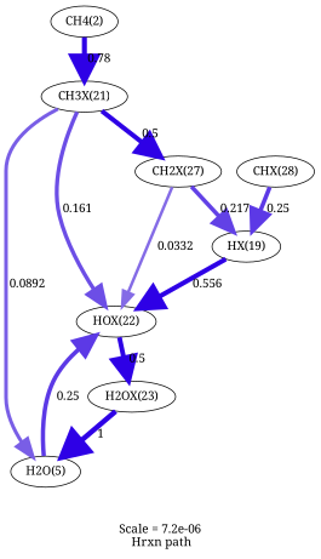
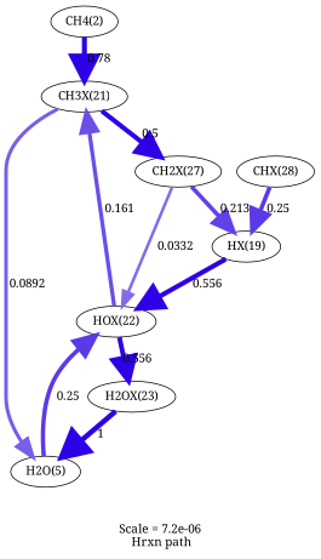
  digraph {
    fontname="Noto Serif"
    label="Scale = 7.2e-06\l Hrxn path"
    node [fontname="Noto Serif"]
    edge [arrowsize=2.74 color="0.7, 1, 0.9" fontname="Noto Serif" style="setlinewidth(5.48)"]
    n1 [label="CH4(2)"]
    n2 [label="CH3X(21)"]
    n3 [label="HOX(22)"]
    n4 [label="CH2X(27)"]
    n5 [label="H2O(5)"]
    n6 [label="H2OX(23)"]
    n7 [label="HX(19)"]
    n8 [label="CHX(28)"]
    n1 -> n2 [arrowsize=2.89 color="0.7, 1.25, 0.9" label=" 0.78" style="setlinewidth(5.78)"]
-   n2 -> n3 [arrowsize=2.31 color="0.7, 0.661, 0.9" label=" 0.161" style="setlinewidth(4.62)"]
+   n3 -> n2 [arrowsize=2.31 color="0.7, 0.661, 0.9" label=" 0.161" style="setlinewidth(4.62)"]
    n2 -> n4 [label=" 0.5"]
    n2 -> n5 [arrowsize=2.09 color="0.7, 0.589, 0.9" label=" 0.0892" style="setlinewidth(4.18)"]
-   n3 -> n6 [label=" 0.5"]
+   n3 -> n6 [label=" 0.556"]
    n4 -> n3 [arrowsize=1.71 color="0.7, 0.533, 0.9" label=" 0.0332" style="setlinewidth(3.43)"]
-   n4 -> n7 [arrowsize=2.42 color="0.7, 0.717, 0.9" label=" 0.217" style="setlinewidth(4.85)"]
+   n4 -> n7 [arrowsize=2.42 color="0.7, 0.717, 0.9" label=" 0.213" style="setlinewidth(4.85)"]
    n5 -> n3 [arrowsize=2.48 color="0.7, 0.75, 0.9" label=" 0.25" style="setlinewidth(4.95)"]
    n6 -> n5 [arrowsize=3 color="0.7, 1.5, 0.9" label=" 1" style="setlinewidth(6)"]
    n7 -> n3 [arrowsize=2.78 color="0.7, 1.06, 0.9" label=" 0.556" style="setlinewidth(5.56)"]
    n8 -> n7 [arrowsize=2.48 color="0.7, 0.75, 0.9" label=" 0.25" style="setlinewidth(4.95)"]
  }
